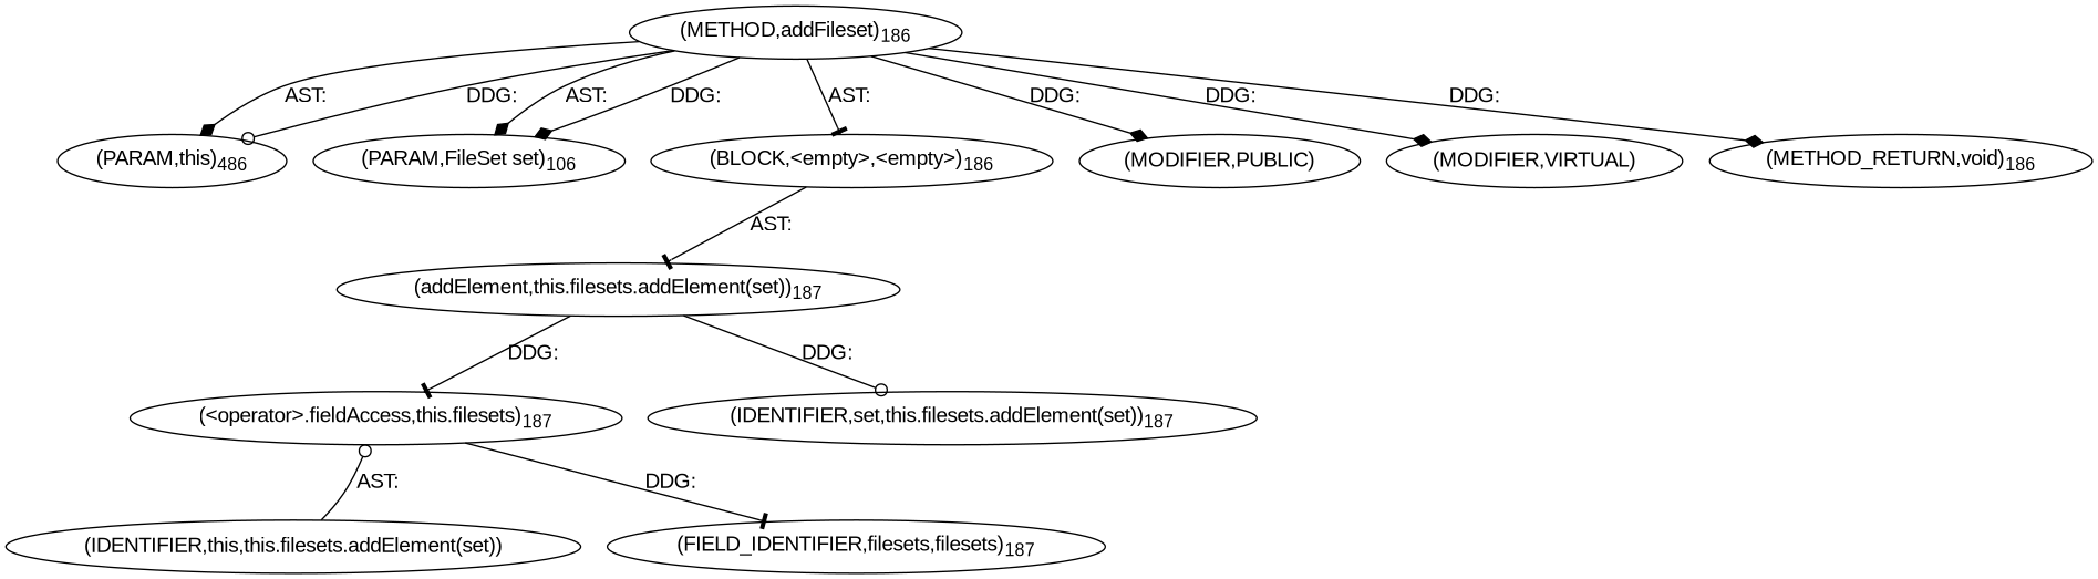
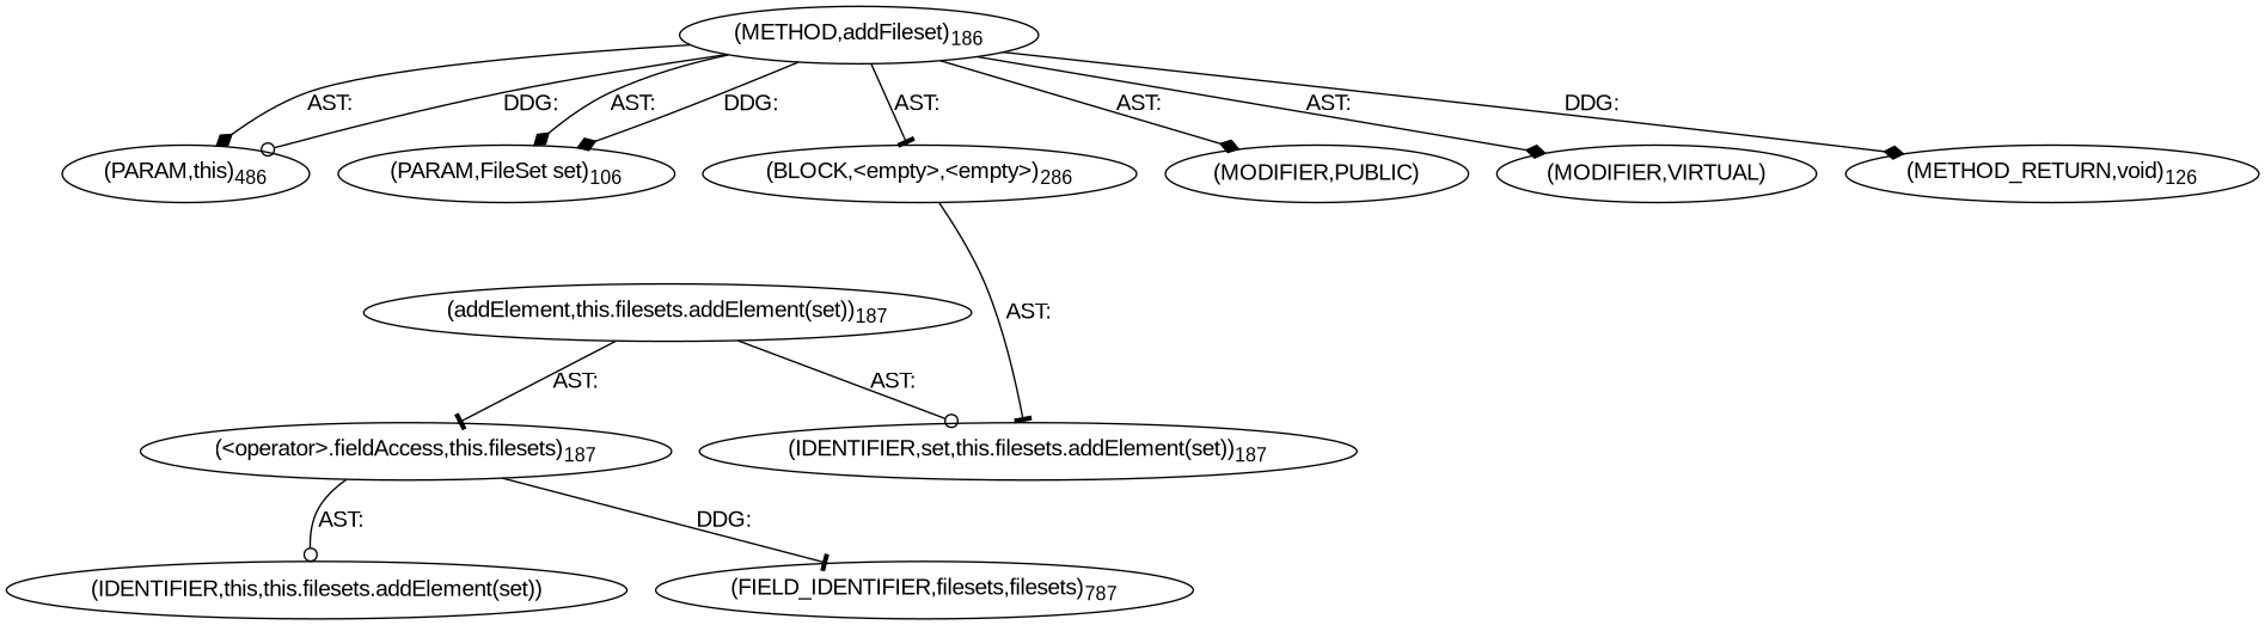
  digraph {
    fontname="Liberation Sans"
    node [fontname="Liberation Sans"]
    edge [arrowhead=diamond fontname="Liberation Sans"]
    n1 [label=<(METHOD,addFileset)<SUB>186</SUB>>]
    n2 [label=<(PARAM,this)<SUB>486</SUB>>]
    n3 [label=<(PARAM,FileSet set)<SUB>106</SUB>>]
-   n4 [label=<(BLOCK,&lt;empty&gt;,&lt;empty&gt;)<SUB>186</SUB>>]
+   n4 [label=<(BLOCK,&lt;empty&gt;,&lt;empty&gt;)<SUB>286</SUB>>]
    n5 [label=<(MODIFIER,PUBLIC)>]
    n6 [label=<(MODIFIER,VIRTUAL)>]
-   n7 [label=<(METHOD_RETURN,void)<SUB>186</SUB>>]
+   n7 [label=<(METHOD_RETURN,void)<SUB>126</SUB>>]
    n8 [label=<(addElement,this.filesets.addElement(set))<SUB>187</SUB>>]
    n9 [label=<(&lt;operator&gt;.fieldAccess,this.filesets)<SUB>187</SUB>>]
    n10 [label=<(IDENTIFIER,set,this.filesets.addElement(set))<SUB>187</SUB>>]
    n11 [label=<(IDENTIFIER,this,this.filesets.addElement(set))>]
-   n12 [label=<(FIELD_IDENTIFIER,filesets,filesets)<SUB>187</SUB>>]
+   n12 [label=<(FIELD_IDENTIFIER,filesets,filesets)<SUB>787</SUB>>]
    n1 -> n2 [label="AST: "]
    n1 -> n2 [arrowhead=odot label="DDG: "]
    n1 -> n3 [label="AST: "]
    n1 -> n3 [label="DDG: "]
    n1 -> n4 [arrowhead=tee label="AST: "]
-   n1 -> n5 [label="DDG: "]
-   n1 -> n6 [label="DDG: "]
+   n1 -> n5 [label="AST: "]
+   n1 -> n6 [label="AST: "]
    n1 -> n7 [label="DDG: "]
-   n4 -> n8 [arrowhead=tee label="AST: "]
-   n8 -> n9 [arrowhead=tee label="DDG: "]
-   n8 -> n10 [arrowhead=odot label="DDG: "]
-   n11 -> n9 [arrowhead=odot label="AST: "]
+   n4 -> n10 [arrowhead=tee label="AST: "]
+   n8 -> n9 [arrowhead=tee label="AST: "]
+   n8 -> n10 [arrowhead=odot label="AST: "]
+   n9 -> n11 [arrowhead=odot label="AST: "]
    n9 -> n12 [arrowhead=tee label="DDG: "]
  }
